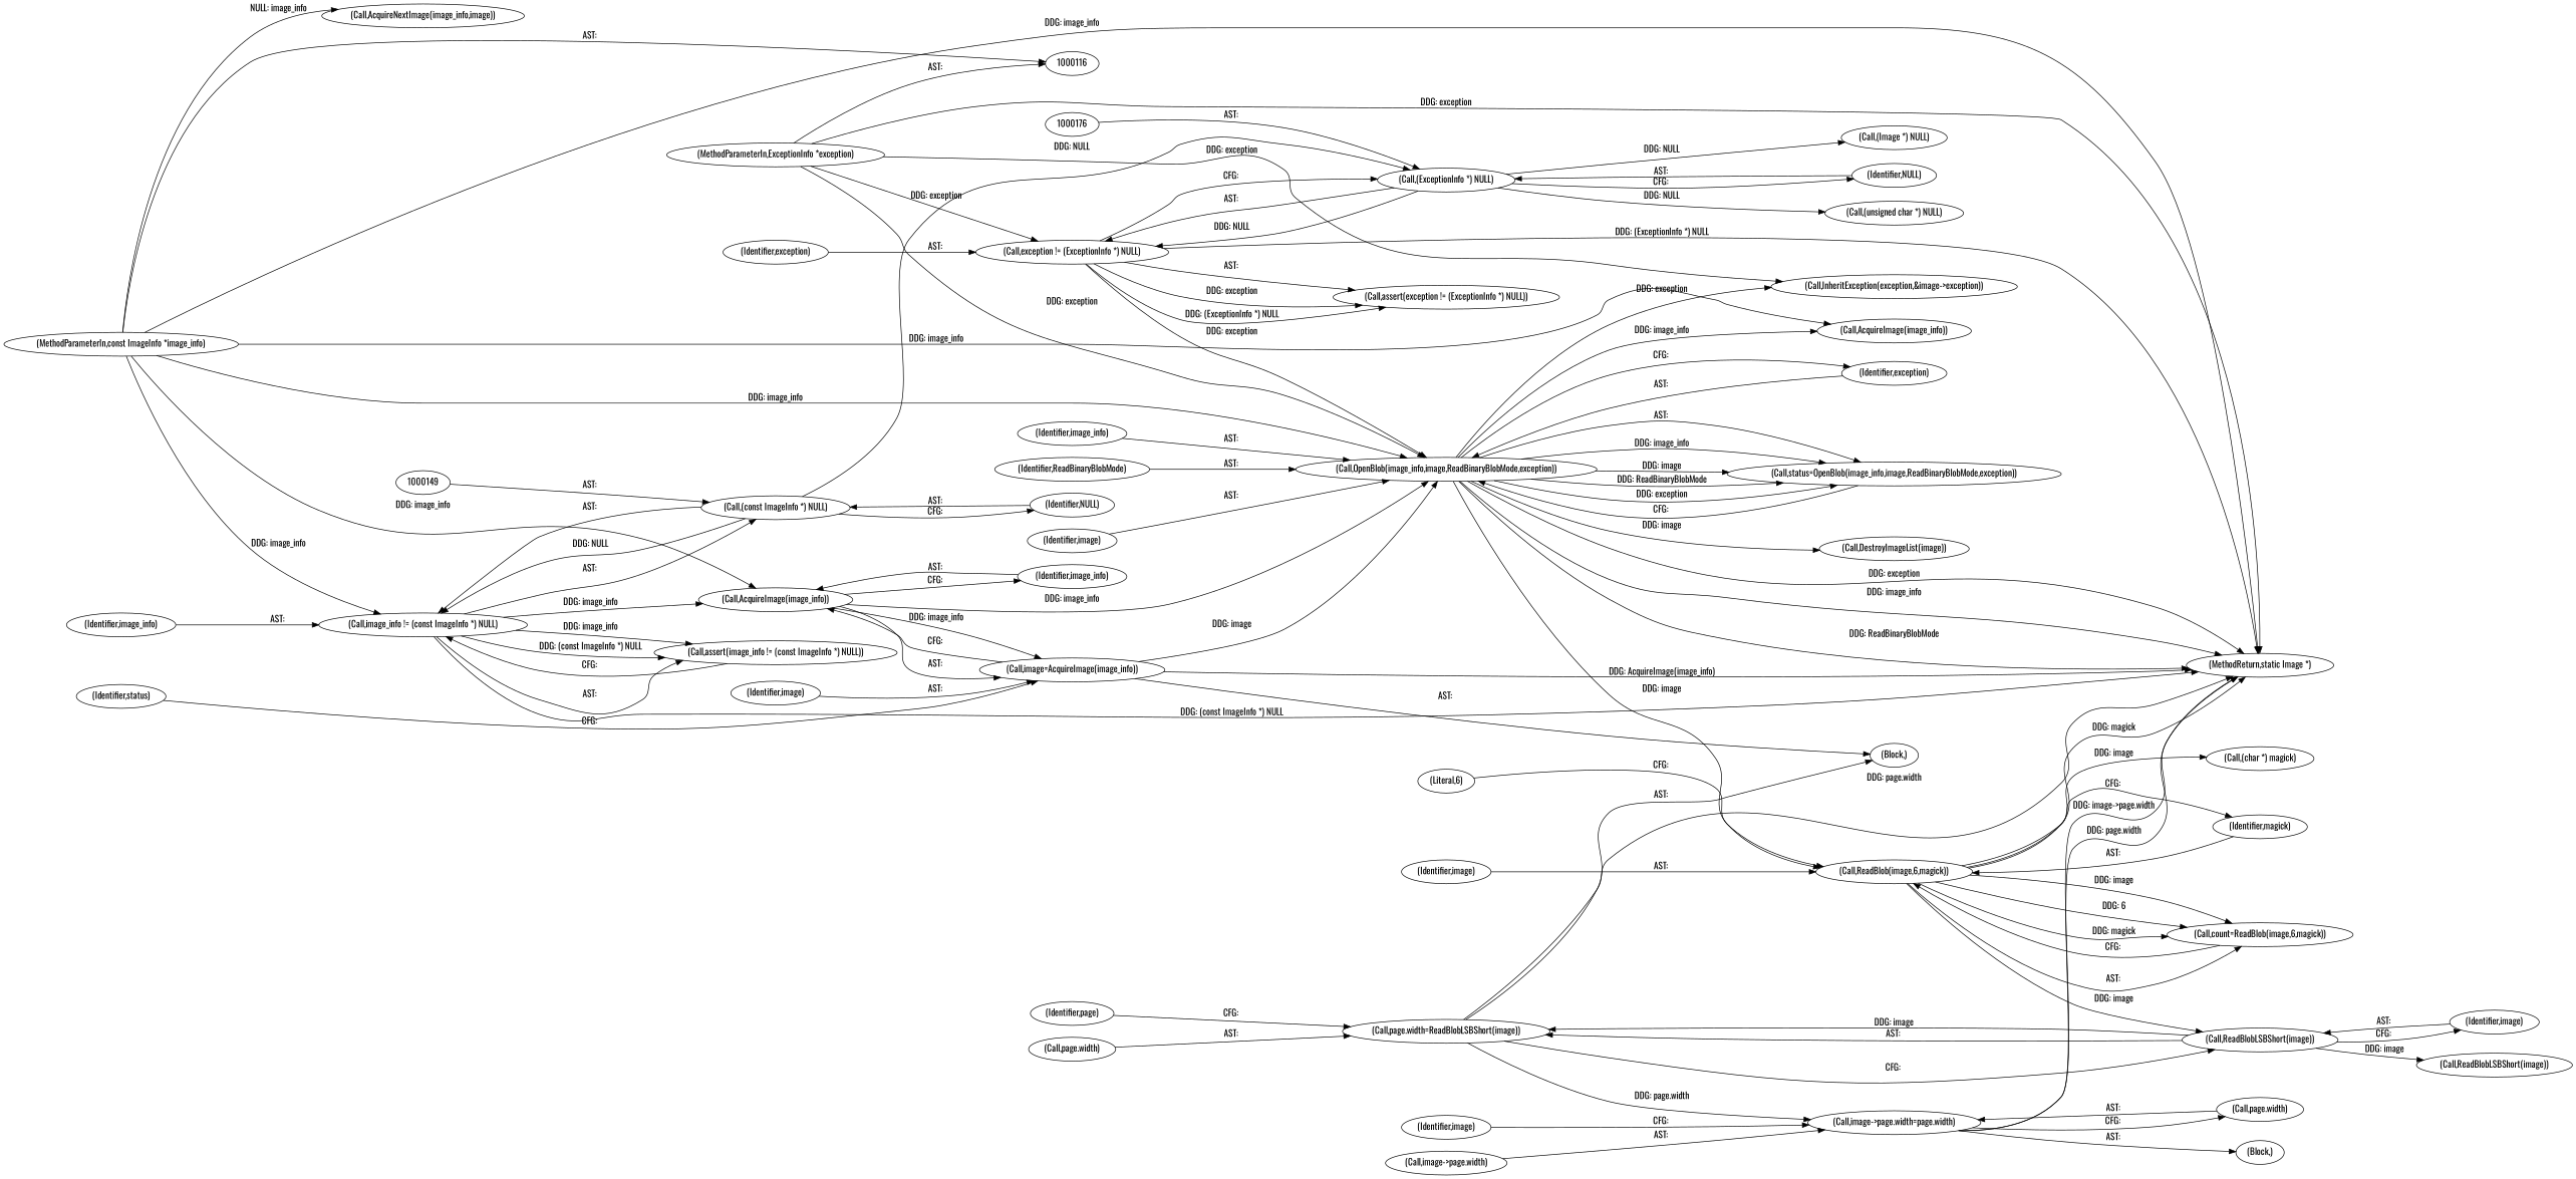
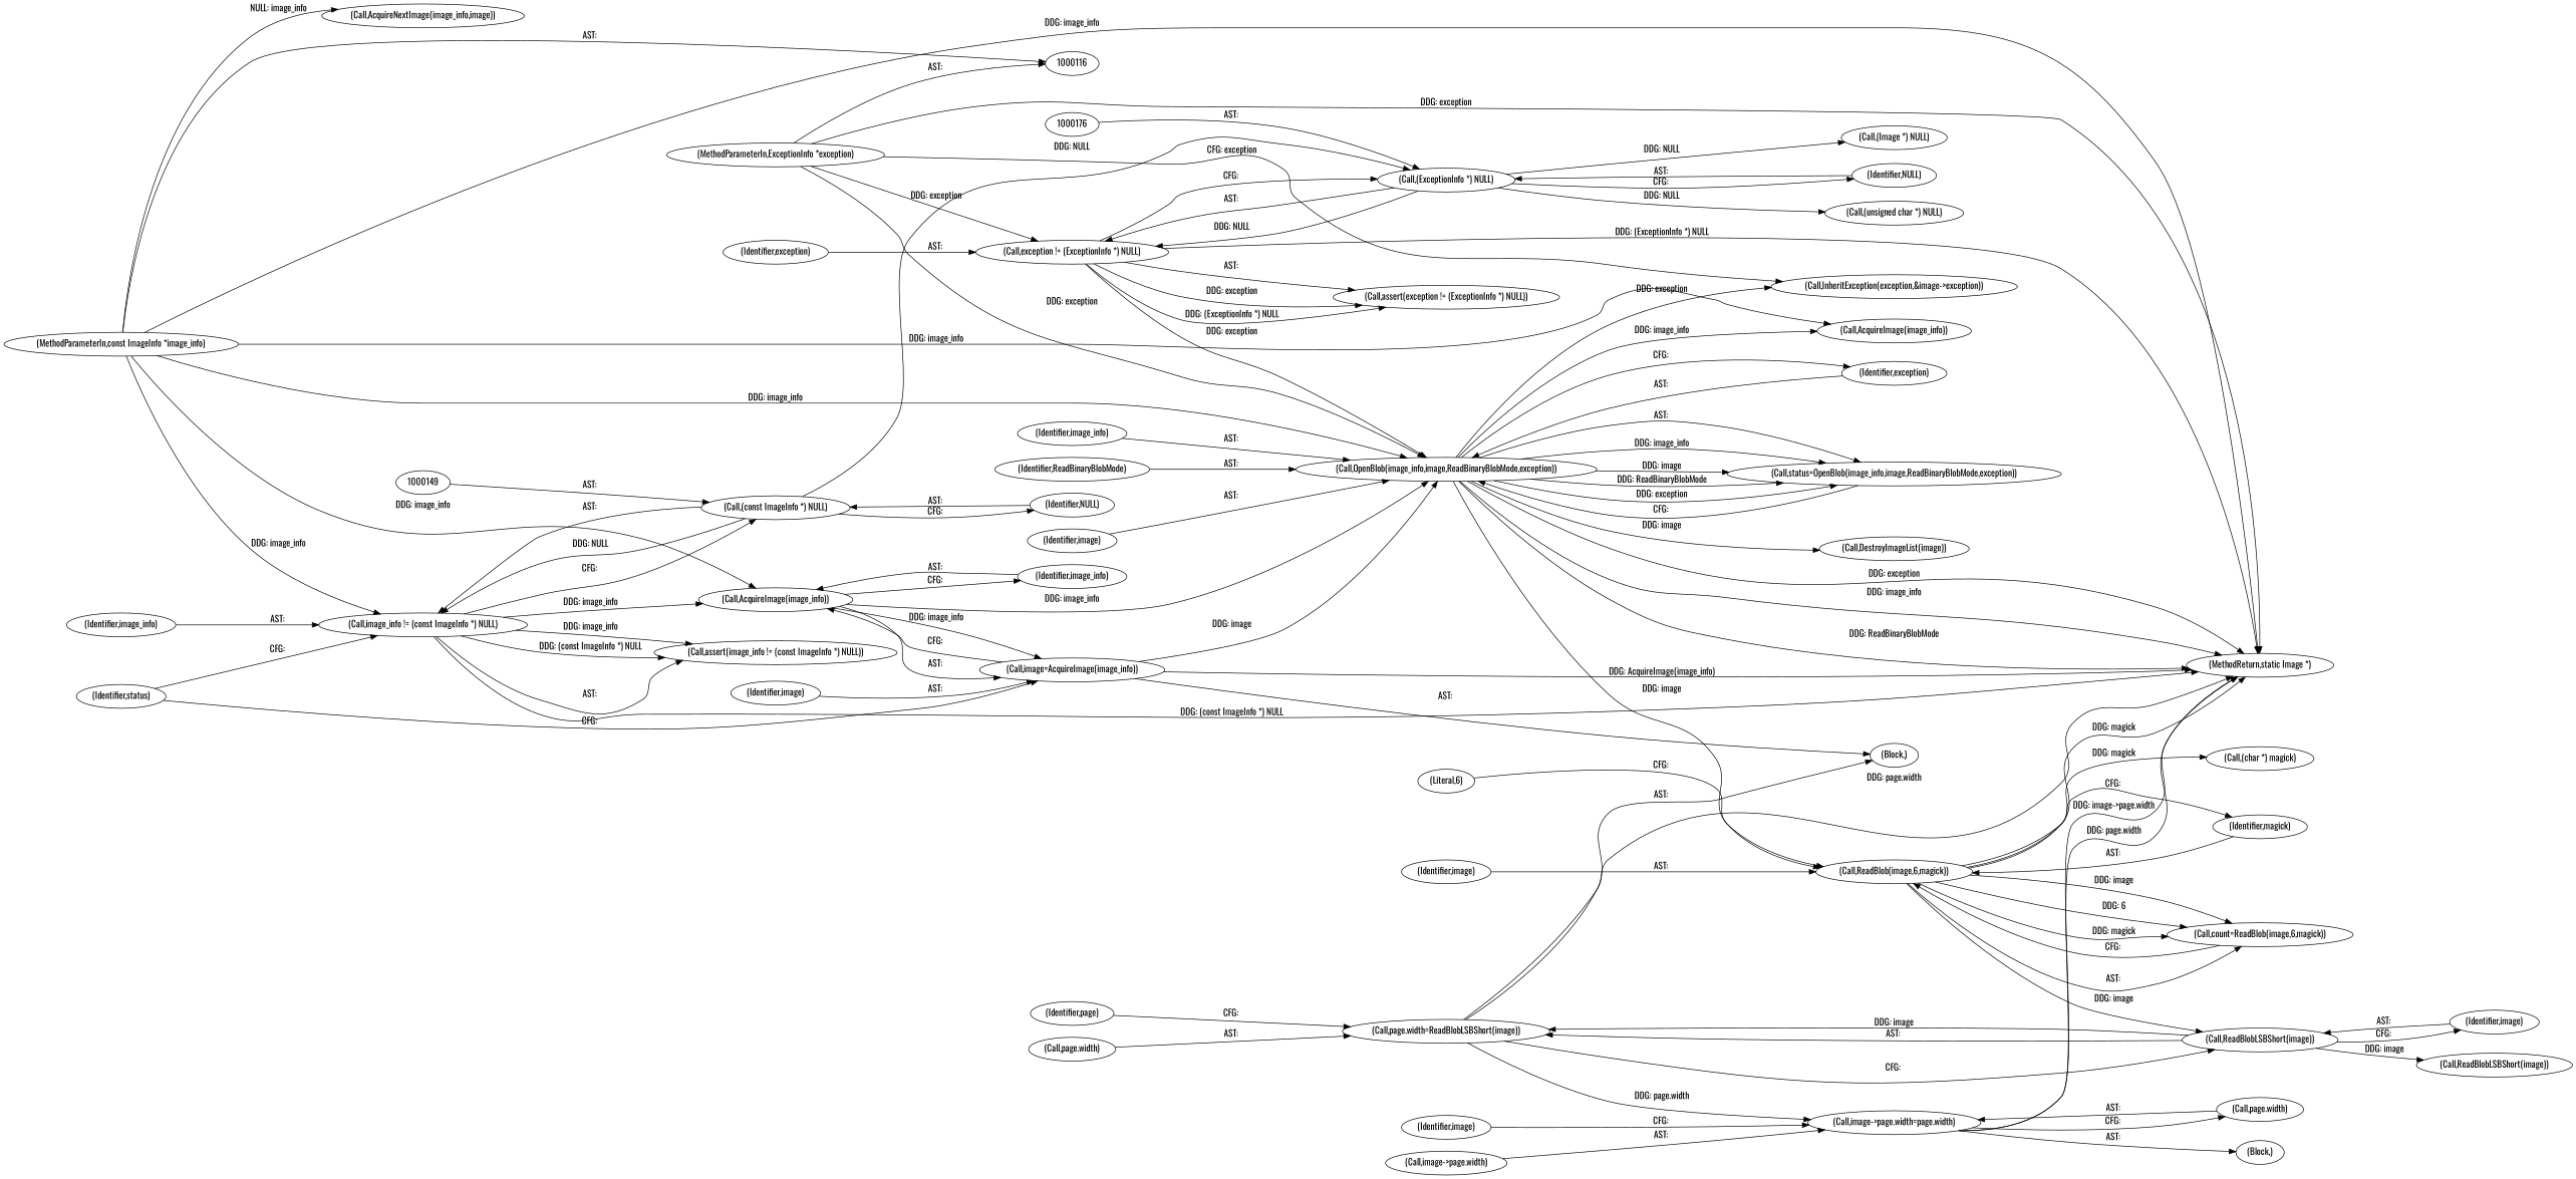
  digraph {
    fontname=Oswald
    rankdir=LR
    node [fontname=Oswald]
    edge [fontname=Oswald]
    n1 [label="(Call,image->page.width=page.width)"]
    n2 [label="(Call,page.width)"]
    n3 [label="(Block,)"]
    n4 [label="(MethodReturn,static Image *)"]
    n5 [label="(Call,page.width=ReadBlobLSBShort(image))"]
    n6 [label="(Call,ReadBlobLSBShort(image))"]
    n7 [label="(Block,)"]
    n8 [label="(Identifier,image)"]
    n9 [label="(Call,ReadBlobLSBShort(image))"]
    n10 [label="(Call,ReadBlob(image,6,magick))"]
    n11 [label="(Identifier,magick)"]
    n12 [label="(Call,count=ReadBlob(image,6,magick))"]
    n13 [label="(Call,(char *) magick)"]
    n14 [label="(Call,OpenBlob(image_info,image,ReadBinaryBlobMode,exception))"]
    n15 [label="(Identifier,exception)"]
    n16 [label="(Call,InheritException(exception,&image->exception))"]
    n17 [label="(Call,AcquireImage(image_info))"]
    n18 [label="(Call,status=OpenBlob(image_info,image,ReadBinaryBlobMode,exception))"]
    n19 [label="(Call,DestroyImageList(image))"]
    n20 [label="(Call,AcquireImage(image_info))"]
    n21 [label="(Call,image=AcquireImage(image_info))"]
    n22 [label="(Identifier,image_info)"]
    n23 [label="(Call,image_info != (const ImageInfo *) NULL)"]
    n24 [label="(Call,(const ImageInfo *) NULL)"]
    n25 [label="(Call,assert(image_info != (const ImageInfo *) NULL))"]
    n26 [label="(Call,(ExceptionInfo *) NULL)"]
    n27 [label="(Identifier,NULL)"]
    n28 [label="(MethodParameterIn,const ImageInfo *image_info)"]
    n29 [label="(Call,AcquireNextImage(image_info,image))"]
    1000116
    n31 [label="(Call,exception != (ExceptionInfo *) NULL)"]
    n32 [label="(Identifier,NULL)"]
    n33 [label="(Call,(Image *) NULL)"]
    n34 [label="(Call,(unsigned char *) NULL)"]
    n35 [label="(Call,assert(exception != (ExceptionInfo *) NULL))"]
    n36 [label="(MethodParameterIn,ExceptionInfo *exception)"]
    n37 [label="(Identifier,image)"]
    n38 [label="(Identifier,page)"]
    n39 [label="(Literal,6)"]
    n40 [label="(Identifier,exception)"]
    n41 [label="(Identifier,image_info)"]
    n42 [label="(Identifier,image)"]
    n43 [label="(Call,page.width)"]
    n44 [label="(Identifier,status)"]
    n45 [label="(Identifier,image_info)"]
    n46 [label="(Identifier,ReadBinaryBlobMode)"]
    n47 [label="(Identifier,image)"]
    n48 [label="(Call,image->page.width)"]
    n49 [label="(Identifier,image)"]
    1000149
    1000176
    n1 -> n2 [label="CFG: "]
    n1 -> n3 [label="AST: "]
    n1 -> n4 [label="DDG: image->page.width"]
    n1 -> n4 [label="DDG: page.width"]
    n2 -> n1 [label="AST: "]
    n5 -> n1 [label="DDG: page.width"]
    n5 -> n4 [label="DDG: page.width"]
    n5 -> n6 [label="CFG: "]
    n5 -> n7 [label="AST: "]
    n6 -> n5 [label="AST: "]
    n6 -> n5 [label="DDG: image"]
    n6 -> n8 [label="CFG: "]
    n6 -> n9 [label="DDG: image"]
    n8 -> n6 [label="AST: "]
    n10 -> n4 [label="DDG: magick"]
    n10 -> n6 [label="DDG: image"]
    n10 -> n11 [label="CFG: "]
    n10 -> n12 [label="AST: "]
    n10 -> n12 [label="DDG: image"]
    n10 -> n12 [label="DDG: 6"]
    n10 -> n12 [label="DDG: magick"]
-   n10 -> n13 [label="DDG: image"]
+   n10 -> n13 [label="DDG: magick"]
    n11 -> n10 [label="AST: "]
    n12 -> n10 [label="CFG: "]
    n14 -> n4 [label="DDG: exception"]
    n14 -> n4 [label="DDG: image_info"]
    n14 -> n4 [label="DDG: ReadBinaryBlobMode"]
    n14 -> n10 [label="DDG: image"]
    n14 -> n15 [label="CFG: "]
    n14 -> n16 [label="DDG: exception"]
    n14 -> n17 [label="DDG: image_info"]
    n14 -> n18 [label="AST: "]
    n14 -> n18 [label="DDG: image_info"]
    n14 -> n18 [label="DDG: image"]
    n14 -> n18 [label="DDG: ReadBinaryBlobMode"]
    n14 -> n18 [label="DDG: exception"]
    n14 -> n19 [label="DDG: image"]
    n15 -> n14 [label="AST: "]
    n18 -> n14 [label="CFG: "]
    n20 -> n14 [label="DDG: image_info"]
    n20 -> n21 [label="AST: "]
    n20 -> n21 [label="DDG: image_info"]
    n20 -> n22 [label="CFG: "]
    n21 -> n4 [label="DDG: AcquireImage(image_info)"]
    n21 -> n7 [label="AST: "]
    n21 -> n14 [label="DDG: image"]
    n21 -> n20 [label="CFG: "]
    n22 -> n20 [label="AST: "]
    n23 -> n4 [label="DDG: (const ImageInfo *) NULL"]
    n23 -> n20 [label="DDG: image_info"]
-   n23 -> n24 [label="AST: "]
+   n23 -> n24 [label="CFG: "]
    n23 -> n25 [label="AST: "]
    n23 -> n25 [label="DDG: image_info"]
    n23 -> n25 [label="DDG: (const ImageInfo *) NULL"]
    n24 -> n23 [label="AST: "]
    n24 -> n23 [label="DDG: NULL"]
    n24 -> n26 [label="DDG: NULL"]
    n24 -> n27 [label="CFG: "]
-   n25 -> n23 [label="CFG: "]
+   n44 -> n23 [label="CFG: "]
    n26 -> n31 [label="AST: "]
    n26 -> n31 [label="DDG: NULL"]
    n26 -> n32 [label="CFG: "]
    n26 -> n33 [label="DDG: NULL"]
    n26 -> n34 [label="DDG: NULL"]
    n27 -> n24 [label="AST: "]
    n28 -> n4 [label="DDG: image_info"]
    n28 -> n14 [label="DDG: image_info"]
    n28 -> n17 [label="DDG: image_info"]
    n28 -> n20 [label="DDG: image_info"]
    n28 -> n23 [label="DDG: image_info"]
    n28 -> n29 [label="NULL: image_info"]
    n28 -> 1000116 [label="AST: "]
    n31 -> n4 [label="DDG: (ExceptionInfo *) NULL"]
    n31 -> n14 [label="DDG: exception"]
    n31 -> n26 [label="CFG: "]
    n31 -> n35 [label="AST: "]
    n31 -> n35 [label="DDG: exception"]
    n31 -> n35 [label="DDG: (ExceptionInfo *) NULL"]
    n32 -> n26 [label="AST: "]
    n36 -> n4 [label="DDG: exception"]
    n36 -> n14 [label="DDG: exception"]
-   n36 -> n16 [label="DDG: exception"]
+   n36 -> n16 [label="CFG: exception"]
    n36 -> 1000116 [label="AST: "]
    n36 -> n31 [label="DDG: exception"]
    n37 -> n14 [label="AST: "]
    n38 -> n5 [label="CFG: "]
    n39 -> n10 [label="CFG: "]
    n40 -> n31 [label="AST: "]
    n41 -> n14 [label="AST: "]
    n42 -> n10 [label="AST: "]
    n43 -> n5 [label="AST: "]
    n44 -> n21 [label="CFG: "]
    n45 -> n23 [label="AST: "]
    n46 -> n14 [label="AST: "]
    n47 -> n21 [label="AST: "]
    n48 -> n1 [label="AST: "]
    n49 -> n1 [label="CFG: "]
    1000149 -> n24 [label="AST: "]
    1000176 -> n26 [label="AST: "]
  }
